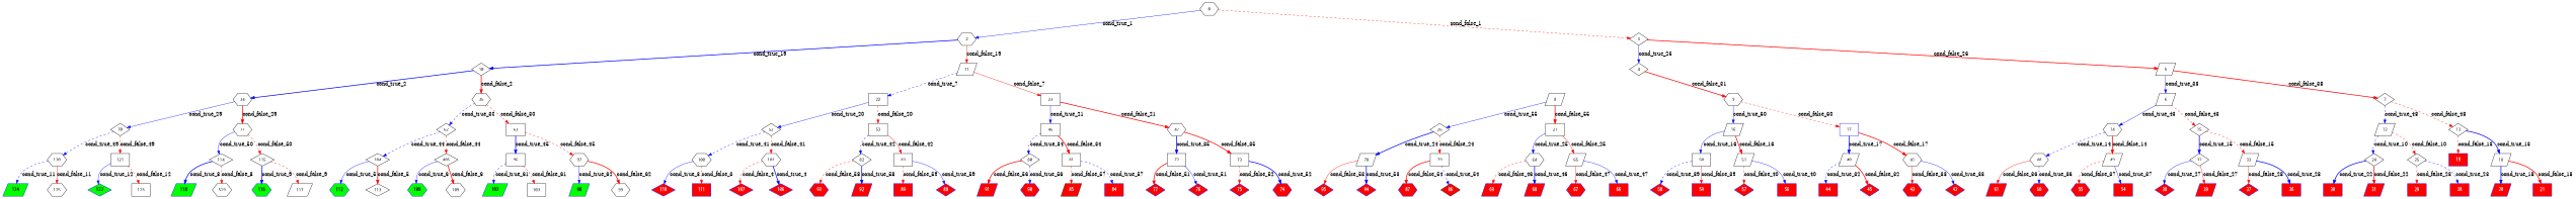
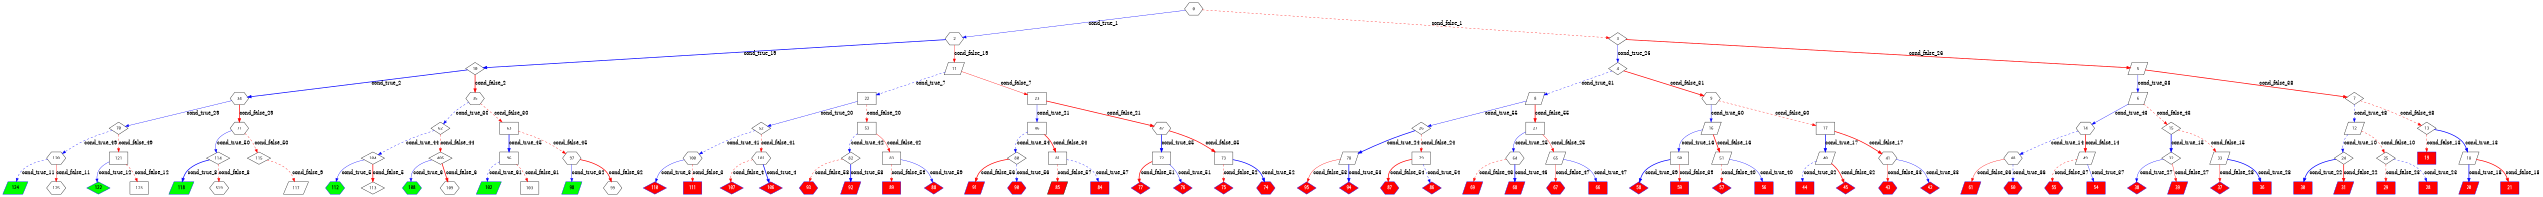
  digraph {
    node [color=black fontname=Courier shape=diamond]
    edge [color=blue style=dashed]
    98 [color=blue fillcolor=green fontcolor=black fontname="Courier-Bold" height=.5 shape=parallelogram style=filled]
    124 [color=blue fillcolor=green fontcolor=black fontname="Courier-Bold" height=.5 shape=parallelogram style=filled]
    122 [color=blue fillcolor=green fontcolor=black fontname="Courier-Bold" height=.5 style=filled]
    118 [color=blue fillcolor=green fontcolor=black fontname="Courier-Bold" height=.5 shape=parallelogram style=filled]
-   116 [color=blue fillcolor=green fontcolor=black fontname="Courier-Bold" height=.5 shape=hexagon style=filled]
    112 [color=blue fillcolor=green fontcolor=black fontname="Courier-Bold" height=.5 shape=hexagon style=filled]
    108 [color=blue fillcolor=green fontcolor=black fontname="Courier-Bold" height=.5 shape=hexagon style=filled]
    102 [color=blue fillcolor=green fontcolor=black fontname="Courier-Bold" height=.5 shape=parallelogram style=filled]
    44 [color=blue fillcolor=red fontcolor=white fontname="Courier-Bold" height=.5 shape=box style=filled]
    38 [color=blue fillcolor=red fontcolor=white fontname="Courier-Bold" height=.5 style=filled]
    20 [color=blue fillcolor=red fontcolor=white fontname="Courier-Bold" height=.5 shape=parallelogram style=filled]
    110 [color=blue fillcolor=red fontcolor=white fontname="Courier-Bold" height=.5 style=filled]
    111 [color=blue fillcolor=red fontcolor=white fontname="Courier-Bold" height=.5 shape=box style=filled]
    107 [color=blue fillcolor=red fontcolor=white fontname="Courier-Bold" height=.5 style=filled]
    106 [color=blue fillcolor=red fontcolor=white fontname="Courier-Bold" height=.5 style=filled]
    58 [color=blue fillcolor=red fontcolor=white fontname="Courier-Bold" height=.5 style=filled]
    95 [color=blue fillcolor=red fontcolor=white fontname="Courier-Bold" height=.5 style=filled]
    93 [color=blue fillcolor=red fontcolor=white fontname="Courier-Bold" height=.5 shape=hexagon style=filled]
    91 [color=blue fillcolor=red fontcolor=white fontname="Courier-Bold" height=.5 shape=parallelogram style=filled]
    89 [color=blue fillcolor=red fontcolor=white fontname="Courier-Bold" height=.5 shape=box style=filled]
    87 [color=blue fillcolor=red fontcolor=white fontname="Courier-Bold" height=.5 shape=hexagon style=filled]
    85 [fillcolor=red fontcolor=white fontname="Courier-Bold" height=.5 shape=parallelogram style=filled]
    88 [color=blue fillcolor=red fontcolor=white fontname="Courier-Bold" height=.5 style=filled]
    84 [color=blue fillcolor=red fontcolor=white fontname="Courier-Bold" height=.5 shape=box style=filled]
-   86 [fillcolor=red fontcolor=white fontname="Courier-Bold" height=.5 style=filled]
+   86 [color=blue fillcolor=red fontcolor=white fontname="Courier-Bold" height=.5 style=filled]
    30 [color=blue fillcolor=red fontcolor=white fontname="Courier-Bold" height=.5 shape=box style=filled]
    77 [color=blue fillcolor=red fontcolor=white fontname="Courier-Bold" height=.5 style=filled]
    75 [color=blue fillcolor=red fontcolor=white fontname="Courier-Bold" height=.5 style=filled]
    74 [color=blue fillcolor=red fontcolor=white fontname="Courier-Bold" height=.5 shape=hexagon style=filled]
    69 [color=blue fillcolor=red fontcolor=white fontname="Courier-Bold" height=.5 shape=parallelogram style=filled]
    67 [color=blue fillcolor=red fontcolor=white fontname="Courier-Bold" height=.5 shape=hexagon style=filled]
    66 [color=blue fillcolor=red fontcolor=white fontname="Courier-Bold" height=.5 shape=box style=filled]
    61 [color=blue fillcolor=red fontcolor=white fontname="Courier-Bold" height=.5 shape=parallelogram style=filled]
    59 [color=blue fillcolor=red fontcolor=white fontname="Courier-Bold" height=.5 shape=box style=filled]
    60 [color=blue fillcolor=red fontcolor=white fontname="Courier-Bold" height=.5 shape=hexagon style=filled]
    57 [color=blue fillcolor=red fontcolor=white fontname="Courier-Bold" height=.5 style=filled]
    55 [color=blue fillcolor=red fontcolor=white fontname="Courier-Bold" height=.5 shape=hexagon style=filled]
    92 [color=blue fillcolor=red fontcolor=white fontname="Courier-Bold" height=.5 shape=parallelogram style=filled]
    56 [color=blue fillcolor=red fontcolor=white fontname="Courier-Bold" height=.5 shape=box style=filled]
    54 [color=blue fillcolor=red fontcolor=white fontname="Courier-Bold" height=.5 shape=box style=filled]
    76 [color=blue fillcolor=red fontcolor=white fontname="Courier-Bold" height=.5 style=filled]
    45 [color=blue fillcolor=red fontcolor=white fontname="Courier-Bold" height=.5 style=filled]
    43 [color=blue fillcolor=red fontcolor=white fontname="Courier-Bold" height=.5 shape=hexagon style=filled]
    42 [color=blue fillcolor=red fontcolor=white fontname="Courier-Bold" height=.5 style=filled]
    39 [color=blue fillcolor=red fontcolor=white fontname="Courier-Bold" height=.5 shape=parallelogram style=filled]
    94 [color=blue fillcolor=red fontcolor=white fontname="Courier-Bold" height=.5 style=filled]
    37 [color=blue fillcolor=red fontcolor=white fontname="Courier-Bold" height=.5 style=filled]
    36 [color=blue fillcolor=red fontcolor=white fontname="Courier-Bold" height=.5 shape=box style=filled]
    31 [color=blue fillcolor=red fontcolor=white fontname="Courier-Bold" height=.5 shape=parallelogram style=filled]
    29 [color=blue fillcolor=red fontcolor=white fontname="Courier-Bold" height=.5 shape=box style=filled]
    68 [color=blue fillcolor=red fontcolor=white fontname="Courier-Bold" height=.5 shape=parallelogram style=filled]
    28 [color=blue fillcolor=red fontcolor=white fontname="Courier-Bold" height=.5 shape=box style=filled]
    90 [color=blue fillcolor=red fontcolor=white fontname="Courier-Bold" height=.5 shape=hexagon style=filled]
    21 [color=blue fillcolor=red fontcolor=white fontname="Courier-Bold" height=.5 shape=box style=filled]
    19 [color=blue fillcolor=red fontcolor=white fontname="Courier-Bold" height=.5 shape=box style=filled]
    0 [height=.5 shape=hexagon]
    2 [height=.5 shape=hexagon]
    3 [height=.5]
    10 [height=.5]
    11 [height=.5 shape=parallelogram]
    4 [height=.5]
    5 [height=.5 shape=parallelogram]
    34 [height=.5 shape=hexagon]
    35 [height=.5 shape=hexagon]
    22 [height=.5 shape=box]
    23 [height=.5 shape=box]
    8 [height=.5 shape=parallelogram]
    9 [height=.5 shape=hexagon]
    6 [height=.5 shape=parallelogram]
    7 [height=.5]
    70 [height=.5]
    71 [height=.5 shape=hexagon]
    62 [height=.5]
    63 [height=.5 shape=box]
    52 [height=.5]
    53 [height=.5 shape=box]
    46 [height=.5 shape=box]
    47 [height=.5 shape=hexagon]
    26 [height=.5]
    27 [height=.5 shape=box]
    16 [height=.5 shape=parallelogram]
-   17 [color=blue height=.5 shape=box]
+   17 [height=.5 shape=box]
    14 [height=.5 shape=hexagon]
    15 [height=.5]
    12 [height=.5 shape=parallelogram]
    13 [height=.5]
    120 [height=.5 shape=hexagon]
    121 [height=.5 shape=box]
    114 [height=.5]
    115 [height=.5]
    104 [height=.5]
    n92 [height=.5 label=405]
    96 [height=.5 shape=box]
    97 [height=.5 shape=hexagon]
    125 [height=.5 shape=hexagon]
    123 [height=.5 shape=box]
    n97 [height=.5 label=519 shape=hexagon]
    117 [height=.5 shape=parallelogram]
    113 [height=.5]
    109 [height=.5 shape=hexagon]
    103 [height=.5 shape=box]
    99 [height=.5 shape=hexagon]
    100 [height=.5 shape=hexagon]
    101 [height=.5 shape=hexagon]
    82 [height=.5]
    83 [height=.5 shape=box]
    80 [height=.5]
    81 [height=.5 shape=box]
    72 [height=.5 shape=box]
    73 [height=.5 shape=box]
    24 [height=.5]
    25 [height=.5]
    18 [height=.5 shape=parallelogram]
    48 [height=.5 shape=hexagon]
    49 [height=.5 shape=parallelogram]
    32 [height=.5]
    33 [height=.5 shape=parallelogram]
    50 [height=.5 shape=box]
    51 [height=.5 shape=parallelogram]
    40 [height=.5 shape=parallelogram]
    41 [height=.5 shape=hexagon]
    78 [height=.5 shape=parallelogram]
    79 [height=.5 shape=box]
    64 [height=.5 shape=hexagon]
    65 [height=.5 shape=parallelogram]
    0 -> 2 [label=cond_true_1 style=solid]
    0 -> 3 [color=red label=cond_false_1]
    2 -> 10 [label=cond_true_19 style=bold]
    2 -> 11 [color=red label=cond_false_19 style=solid]
    3 -> 4 [label=cond_true_26 style=solid]
    3 -> 5 [color=red label=cond_false_26 style=bold]
    10 -> 34 [label=cond_true_2 style=bold]
    10 -> 35 [color=red label=cond_false_2 style=bold]
    11 -> 22 [label=cond_true_7]
    11 -> 23 [color=red label=cond_false_7 style=solid]
+   4 -> 8 [label=cond_true_31]
    4 -> 9 [color=red label=cond_false_31 style=bold]
    5 -> 6 [label=cond_true_38 style=solid]
    5 -> 7 [color=red label=cond_false_38 style=bold]
    34 -> 70 [label=cond_true_29 style=solid]
    34 -> 71 [color=red label=cond_false_29 style=bold]
    35 -> 62 [label=cond_true_30]
    35 -> 63 [color=red label=cond_false_30]
    22 -> 52 [label=cond_true_20 style=solid]
    22 -> 53 [color=red label=cond_false_20]
    23 -> 46 [label=cond_true_21 style=solid]
    23 -> 47 [color=red label=cond_false_21 style=bold]
    8 -> 26 [label=cond_true_55 style=solid]
    8 -> 27 [color=red label=cond_false_55 style=bold]
    9 -> 16 [label=cond_true_60 style=solid]
    9 -> 17 [color=red label=cond_false_60]
    6 -> 14 [label=cond_true_43 style=solid]
    6 -> 15 [color=red label=cond_false_43]
    7 -> 12 [label=cond_true_48]
    7 -> 13 [color=red label=cond_false_48]
    70 -> 120 [label=cond_true_49]
    70 -> 121 [color=red label=cond_false_49]
    71 -> 114 [label=cond_true_50 style=solid]
    71 -> 115 [color=red label=cond_false_50]
    62 -> 104 [label=cond_true_44]
    62 -> n92 [color=red label=cond_false_44]
    63 -> 96 [label=cond_true_45 style=bold]
    63 -> 97 [color=red label=cond_false_45]
    52 -> 100 [label=cond_true_41]
    52 -> 101 [color=red label=cond_false_41]
    53 -> 82 [label=cond_true_42]
    53 -> 83 [color=red label=cond_false_42 style=solid]
    46 -> 80 [label=cond_true_34]
    46 -> 81 [color=red label=cond_false_34 style=bold]
    47 -> 72 [label=cond_true_35 style=bold]
    47 -> 73 [color=red label=cond_false_35 style=bold]
    26 -> 78 [label=cond_true_24 style=bold]
    26 -> 79 [color=red label=cond_false_24]
    27 -> 64 [label=cond_true_25 style=solid]
    27 -> 65 [color=red label=cond_false_25 style=solid]
    16 -> 50 [label=cond_true_16 style=solid]
    16 -> 51 [color=red label=cond_false_16 style=bold]
    17 -> 40 [label=cond_true_17 style=bold]
    17 -> 41 [color=red label=cond_false_17 style=bold]
    14 -> 48 [label=cond_true_14]
    14 -> 49 [color=red label=cond_false_14 style=bold]
    15 -> 32 [label=cond_true_15 style=bold]
    15 -> 33 [color=red label=cond_false_15]
    12 -> 24 [label=cond_true_10]
    12 -> 25 [color=red label=cond_false_10]
    13 -> 19 [color=red label=cond_false_13]
    13 -> 18 [label=cond_true_13 style=bold]
    120 -> 124 [label=cond_true_11]
    120 -> 125 [color=red label=cond_false_11 style=solid]
    121 -> 122 [label=cond_true_12 style=solid]
    121 -> 123 [color=red label=cond_false_12]
    114 -> 118 [label=cond_true_8 style=bold]
    114 -> n97 [color=red label=cond_false_8]
-   115 -> 116 [label=cond_true_9 style=bold]
    115 -> 117 [color=red label=cond_false_9]
    104 -> 112 [label=cond_true_5 style=solid]
    104 -> 113 [color=red label=cond_false_5 style=bold]
    n92 -> 108 [label=cond_true_6 style=solid]
    n92 -> 109 [color=red label=cond_false_6 style=bold]
    96 -> 102 [label=cond_true_61]
    96 -> 103 [color=red label=cond_false_61]
    97 -> 98 [label=cond_true_62 style=solid]
    97 -> 99 [color=red label=cond_false_62 style=bold]
    100 -> 110 [label=cond_true_3 style=solid]
    100 -> 111 [color=red label=cond_false_3]
    101 -> 107 [color=red label=cond_false_4]
    101 -> 106 [label=cond_true_4 style=bold]
    82 -> 93 [color=red label=cond_false_58]
    82 -> 92 [label=cond_true_58 style=bold]
    83 -> 89 [color=red label=cond_false_59]
    83 -> 88 [label=cond_true_59 style=solid]
    80 -> 91 [color=red label=cond_false_56 style=bold]
    80 -> 90 [label=cond_true_56]
    81 -> 85 [color=red label=cond_false_57]
    81 -> 84 [label=cond_true_57]
    72 -> 77 [color=red label=cond_false_51 style=bold]
    72 -> 76 [label=cond_true_51 style=solid]
    73 -> 75 [color=red label=cond_false_52]
    73 -> 74 [label=cond_true_52 style=bold]
    24 -> 30 [label=cond_true_22 style=bold]
    24 -> 31 [color=red label=cond_false_22 style=bold]
    25 -> 29 [color=red label=cond_false_23]
    25 -> 28 [label=cond_true_23]
    18 -> 20 [label=cond_true_18 style=bold]
    18 -> 21 [color=red label=cond_false_18 style=bold]
    48 -> 61 [color=red label=cond_false_36 style=solid]
    48 -> 60 [label=cond_true_36]
    49 -> 55 [color=red label=cond_false_37]
    49 -> 54 [label=cond_true_37 style=solid]
    32 -> 38 [label=cond_true_27 style=solid]
    32 -> 39 [color=red label=cond_false_27 style=solid]
    33 -> 37 [color=red label=cond_false_28 style=solid]
    33 -> 36 [label=cond_true_28 style=bold]
-   50 -> 58 [label=cond_true_39]
+   50 -> 58 [label=cond_true_39 style=bold]
    50 -> 59 [color=red label=cond_false_39 style=solid]
    51 -> 57 [color=red label=cond_false_40]
    51 -> 56 [label=cond_true_40 style=solid]
    40 -> 44 [label=cond_true_32]
    40 -> 45 [color=red label=cond_false_32 style=bold]
    41 -> 43 [color=red label=cond_false_33 style=solid]
    41 -> 42 [label=cond_true_33 style=solid]
    78 -> 95 [color=red label=cond_false_53 style=solid]
    78 -> 94 [label=cond_true_53 style=bold]
    79 -> 87 [color=red label=cond_false_54 style=bold]
    79 -> 86 [label=cond_true_54]
    64 -> 69 [color=red label=cond_false_46]
    64 -> 68 [label=cond_true_46 style=bold]
    65 -> 67 [color=red label=cond_false_47 style=solid]
    65 -> 66 [label=cond_true_47 style=solid]
  }
